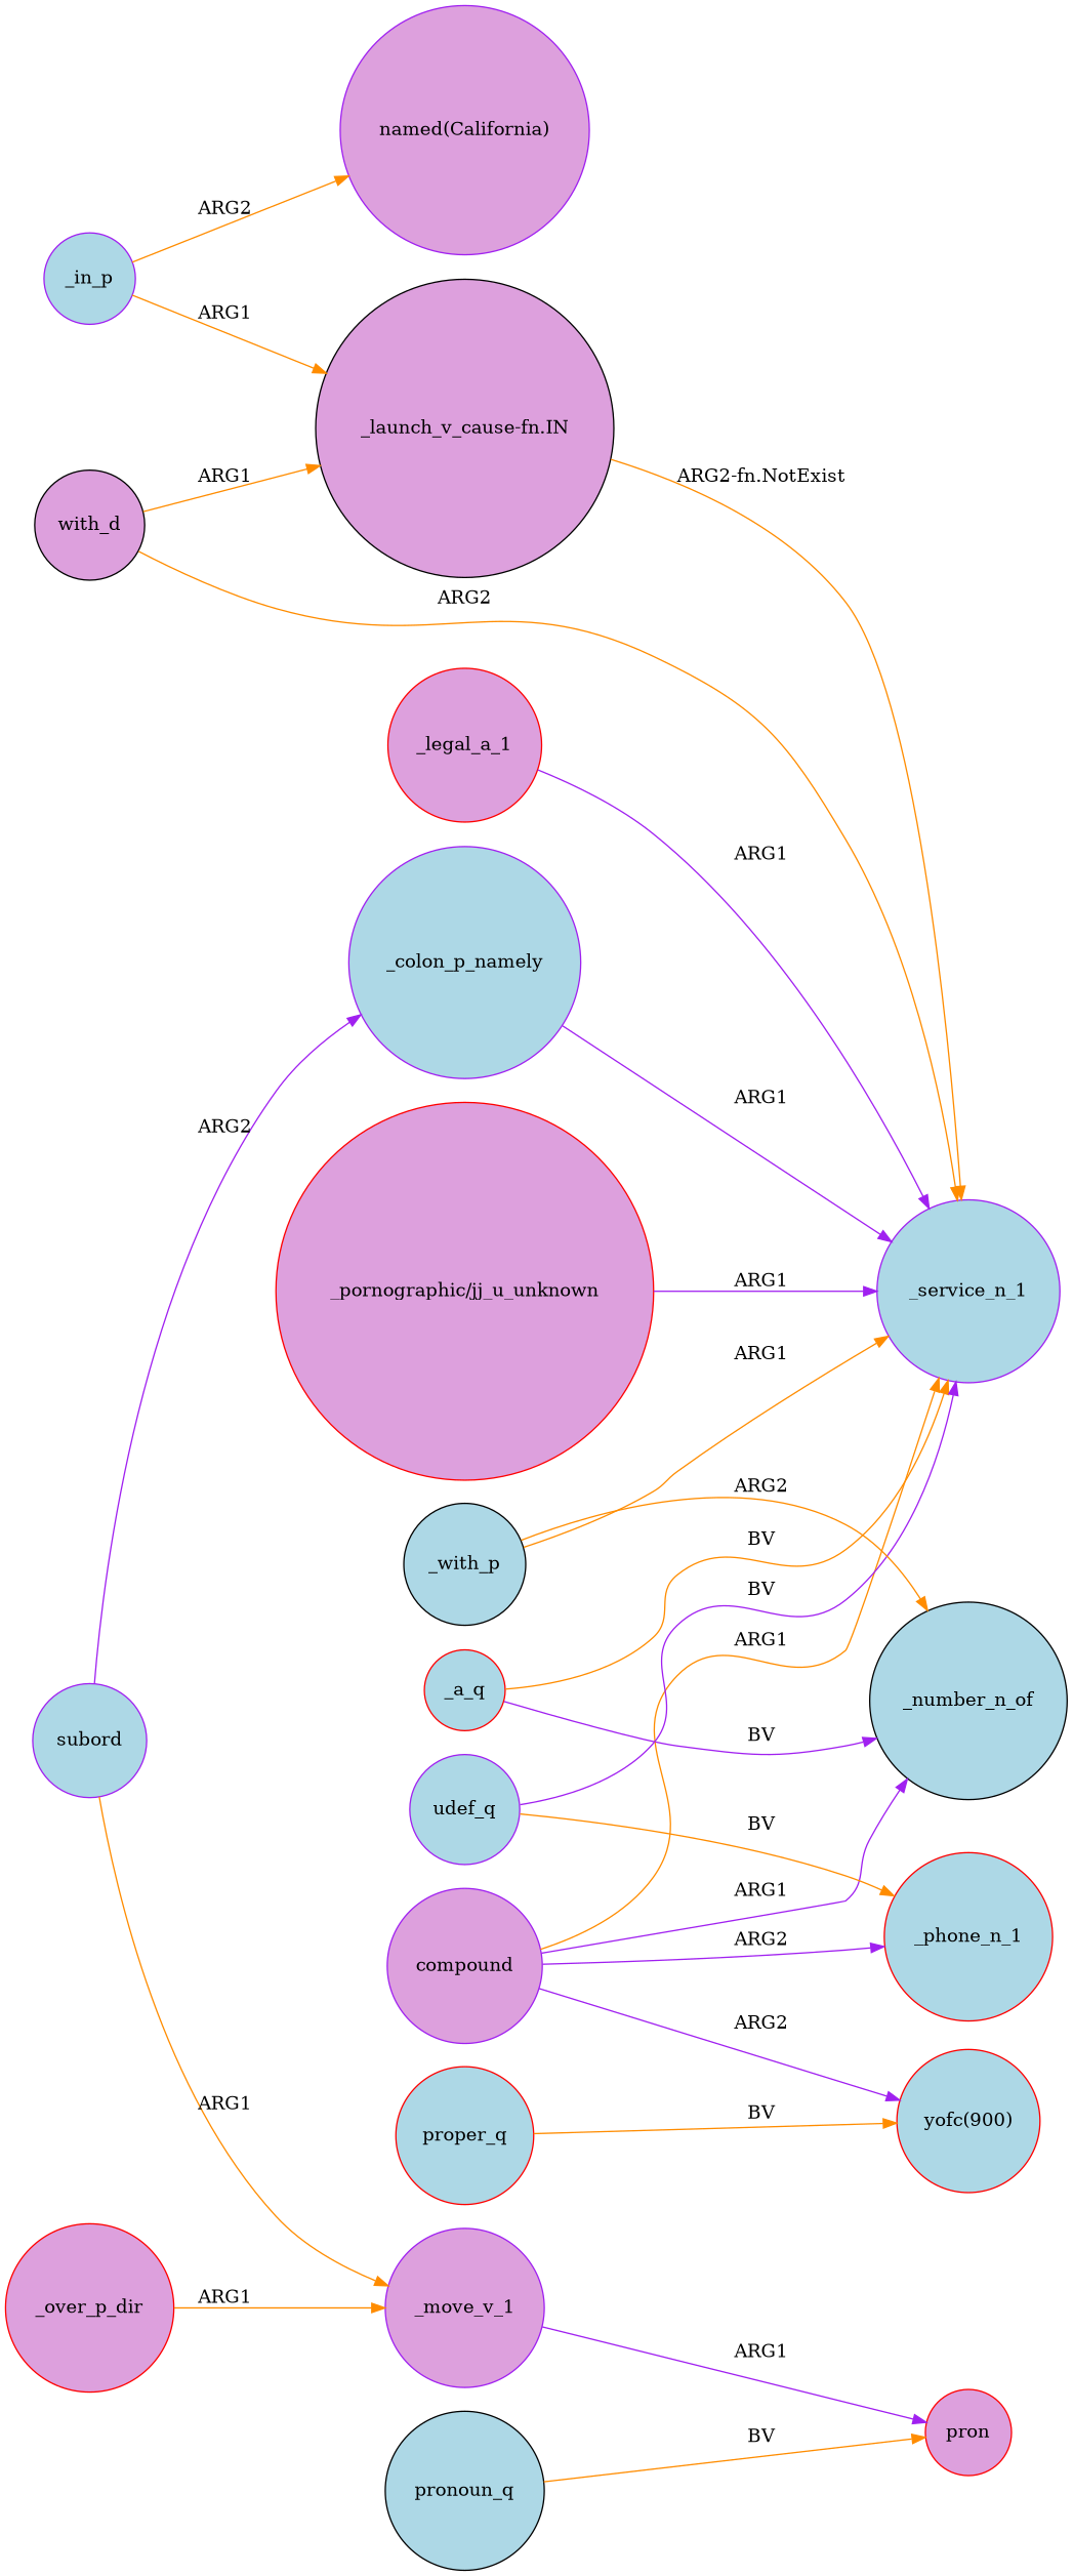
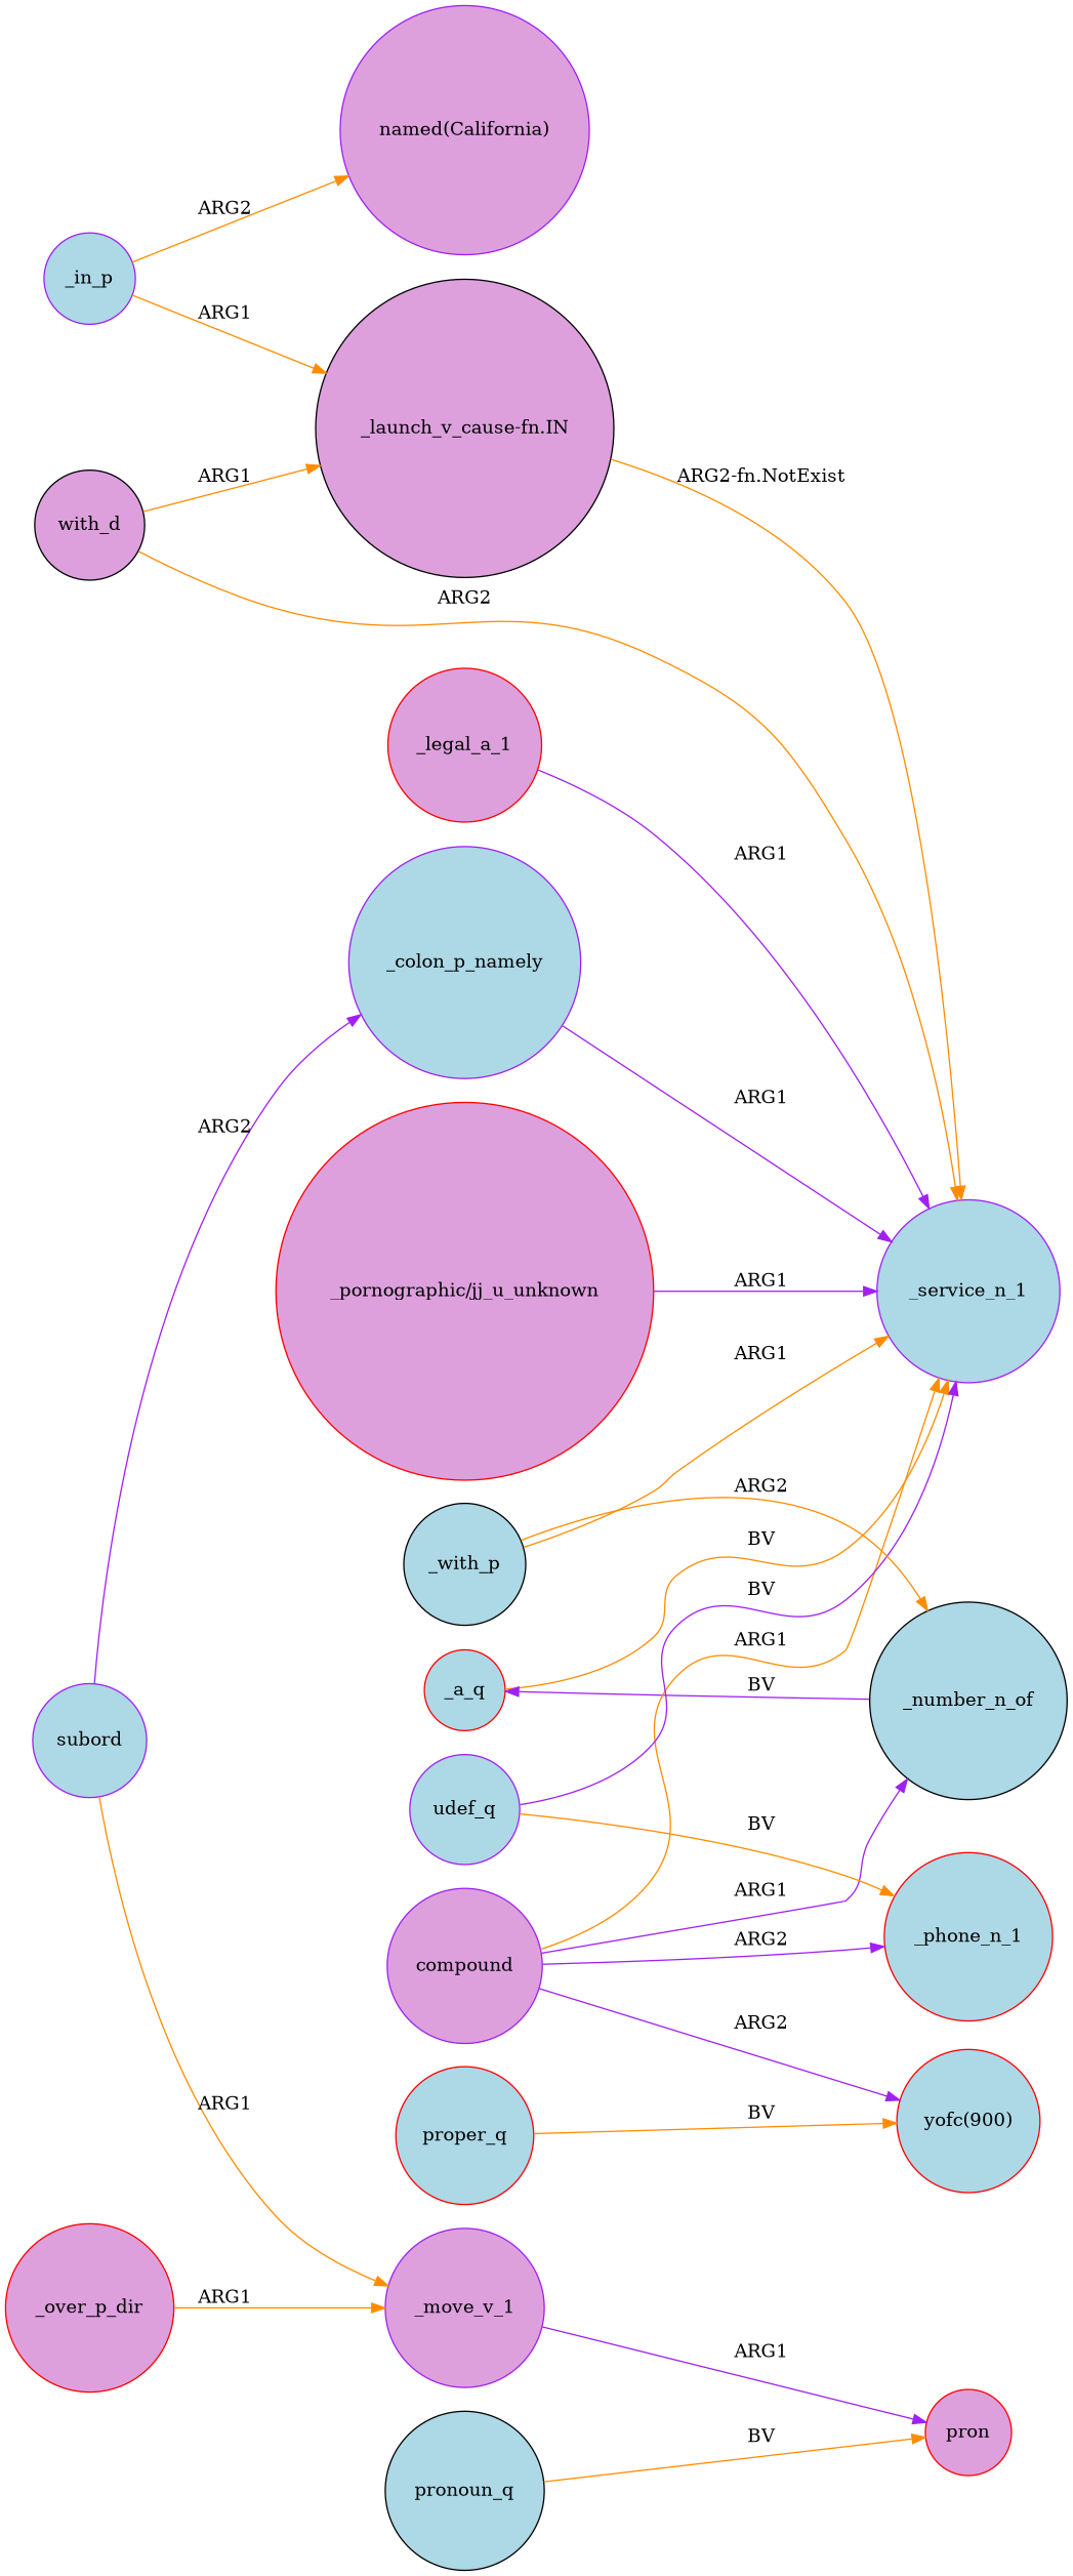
  digraph {
    rankdir=LR
    node [color=purple fillcolor=lightblue shape=circle style=filled]
    edge [color=darkorange]
    "named(California)" [fillcolor=plum]
    _in_p
    "_launch_v_cause-fn.IN" [color=black fillcolor=plum]
    _service_n_1
    _colon_p_namely
    subord
    _move_v_1 [fillcolor=plum]
    pron [color=red fillcolor=plum]
    _a_q [color=red]
    _number_n_of [color=black]
    _legal_a_1 [color=red fillcolor=plum]
    proper_q [color=red]
    "yofc(900)" [color=red]
    n14 [color=black fillcolor=plum label=with_d]
    "_pornographic/jj_u_unknown" [color=red fillcolor=plum]
    _over_p_dir [color=red fillcolor=plum]
    compound [fillcolor=plum]
    _phone_n_1 [color=red]
    pronoun_q [color=black]
    udef_q
    _with_p [color=black]
    _in_p -> "named(California)" [label=ARG2]
    _in_p -> "_launch_v_cause-fn.IN" [label=ARG1]
    "_launch_v_cause-fn.IN" -> _service_n_1 [label="ARG2-fn.NotExist"]
    _colon_p_namely -> _service_n_1 [color=purple label=ARG1]
    subord -> _colon_p_namely [color=purple label=ARG2]
    subord -> _move_v_1 [label=ARG1]
    _move_v_1 -> pron [color=purple label=ARG1]
    _a_q -> _service_n_1 [label=BV]
-   _a_q -> _number_n_of [color=purple label=BV]
+   _number_n_of -> _a_q [color=purple label=BV]
    _legal_a_1 -> _service_n_1 [color=purple label=ARG1]
    proper_q -> "yofc(900)" [label=BV]
    n14 -> "_launch_v_cause-fn.IN" [label=ARG1]
    n14 -> _service_n_1 [label=ARG2]
    "_pornographic/jj_u_unknown" -> _service_n_1 [color=purple label=ARG1]
    _over_p_dir -> _move_v_1 [label=ARG1]
    compound -> _service_n_1 [label=ARG1]
    compound -> _number_n_of [color=purple label=ARG1]
    compound -> "yofc(900)" [color=purple label=ARG2]
    compound -> _phone_n_1 [color=purple label=ARG2]
    pronoun_q -> pron [label=BV]
    udef_q -> _service_n_1 [color=purple label=BV]
    udef_q -> _phone_n_1 [label=BV]
    _with_p -> _service_n_1 [label=ARG1]
    _with_p -> _number_n_of [label=ARG2]
  }
